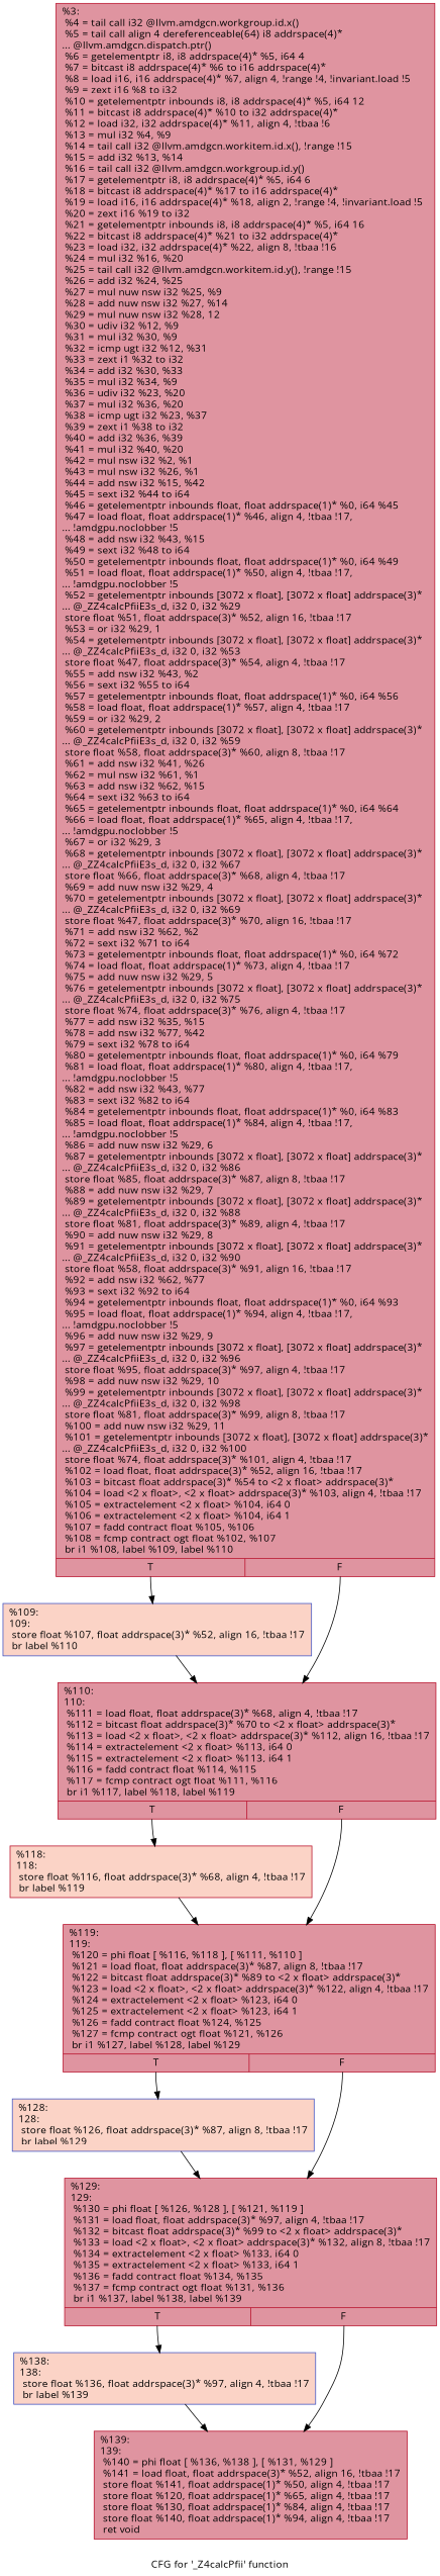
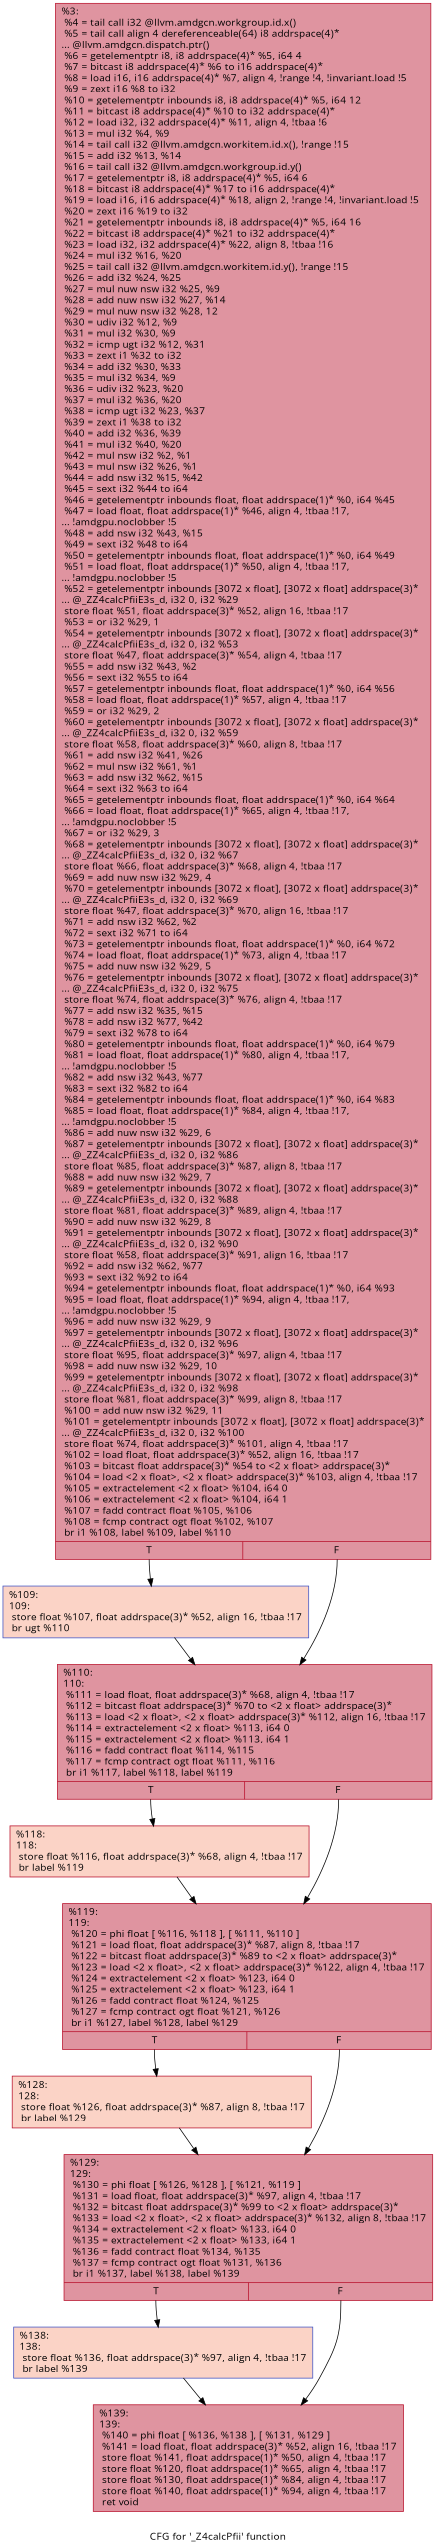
  digraph {
    fontname="Open Sans"
    label="CFG for '_Z4calcPfii' function"
    node [color="#b70d28ff" fillcolor="#b70d2870" fontname="Open Sans" shape=record style=filled]
    edge [fontname="Open Sans"]
    n1 [label="{%3:\l  %4 = tail call i32 @llvm.amdgcn.workgroup.id.x()\l  %5 = tail call align 4 dereferenceable(64) i8 addrspace(4)*\l... @llvm.amdgcn.dispatch.ptr()\l  %6 = getelementptr i8, i8 addrspace(4)* %5, i64 4\l  %7 = bitcast i8 addrspace(4)* %6 to i16 addrspace(4)*\l  %8 = load i16, i16 addrspace(4)* %7, align 4, !range !4, !invariant.load !5\l  %9 = zext i16 %8 to i32\l  %10 = getelementptr inbounds i8, i8 addrspace(4)* %5, i64 12\l  %11 = bitcast i8 addrspace(4)* %10 to i32 addrspace(4)*\l  %12 = load i32, i32 addrspace(4)* %11, align 4, !tbaa !6\l  %13 = mul i32 %4, %9\l  %14 = tail call i32 @llvm.amdgcn.workitem.id.x(), !range !15\l  %15 = add i32 %13, %14\l  %16 = tail call i32 @llvm.amdgcn.workgroup.id.y()\l  %17 = getelementptr i8, i8 addrspace(4)* %5, i64 6\l  %18 = bitcast i8 addrspace(4)* %17 to i16 addrspace(4)*\l  %19 = load i16, i16 addrspace(4)* %18, align 2, !range !4, !invariant.load !5\l  %20 = zext i16 %19 to i32\l  %21 = getelementptr inbounds i8, i8 addrspace(4)* %5, i64 16\l  %22 = bitcast i8 addrspace(4)* %21 to i32 addrspace(4)*\l  %23 = load i32, i32 addrspace(4)* %22, align 8, !tbaa !16\l  %24 = mul i32 %16, %20\l  %25 = tail call i32 @llvm.amdgcn.workitem.id.y(), !range !15\l  %26 = add i32 %24, %25\l  %27 = mul nuw nsw i32 %25, %9\l  %28 = add nuw nsw i32 %27, %14\l  %29 = mul nuw nsw i32 %28, 12\l  %30 = udiv i32 %12, %9\l  %31 = mul i32 %30, %9\l  %32 = icmp ugt i32 %12, %31\l  %33 = zext i1 %32 to i32\l  %34 = add i32 %30, %33\l  %35 = mul i32 %34, %9\l  %36 = udiv i32 %23, %20\l  %37 = mul i32 %36, %20\l  %38 = icmp ugt i32 %23, %37\l  %39 = zext i1 %38 to i32\l  %40 = add i32 %36, %39\l  %41 = mul i32 %40, %20\l  %42 = mul nsw i32 %2, %1\l  %43 = mul nsw i32 %26, %1\l  %44 = add nsw i32 %15, %42\l  %45 = sext i32 %44 to i64\l  %46 = getelementptr inbounds float, float addrspace(1)* %0, i64 %45\l  %47 = load float, float addrspace(1)* %46, align 4, !tbaa !17,\l... !amdgpu.noclobber !5\l  %48 = add nsw i32 %43, %15\l  %49 = sext i32 %48 to i64\l  %50 = getelementptr inbounds float, float addrspace(1)* %0, i64 %49\l  %51 = load float, float addrspace(1)* %50, align 4, !tbaa !17,\l... !amdgpu.noclobber !5\l  %52 = getelementptr inbounds [3072 x float], [3072 x float] addrspace(3)*\l... @_ZZ4calcPfiiE3s_d, i32 0, i32 %29\l  store float %51, float addrspace(3)* %52, align 16, !tbaa !17\l  %53 = or i32 %29, 1\l  %54 = getelementptr inbounds [3072 x float], [3072 x float] addrspace(3)*\l... @_ZZ4calcPfiiE3s_d, i32 0, i32 %53\l  store float %47, float addrspace(3)* %54, align 4, !tbaa !17\l  %55 = add nsw i32 %43, %2\l  %56 = sext i32 %55 to i64\l  %57 = getelementptr inbounds float, float addrspace(1)* %0, i64 %56\l  %58 = load float, float addrspace(1)* %57, align 4, !tbaa !17\l  %59 = or i32 %29, 2\l  %60 = getelementptr inbounds [3072 x float], [3072 x float] addrspace(3)*\l... @_ZZ4calcPfiiE3s_d, i32 0, i32 %59\l  store float %58, float addrspace(3)* %60, align 8, !tbaa !17\l  %61 = add nsw i32 %41, %26\l  %62 = mul nsw i32 %61, %1\l  %63 = add nsw i32 %62, %15\l  %64 = sext i32 %63 to i64\l  %65 = getelementptr inbounds float, float addrspace(1)* %0, i64 %64\l  %66 = load float, float addrspace(1)* %65, align 4, !tbaa !17,\l... !amdgpu.noclobber !5\l  %67 = or i32 %29, 3\l  %68 = getelementptr inbounds [3072 x float], [3072 x float] addrspace(3)*\l... @_ZZ4calcPfiiE3s_d, i32 0, i32 %67\l  store float %66, float addrspace(3)* %68, align 4, !tbaa !17\l  %69 = add nuw nsw i32 %29, 4\l  %70 = getelementptr inbounds [3072 x float], [3072 x float] addrspace(3)*\l... @_ZZ4calcPfiiE3s_d, i32 0, i32 %69\l  store float %47, float addrspace(3)* %70, align 16, !tbaa !17\l  %71 = add nsw i32 %62, %2\l  %72 = sext i32 %71 to i64\l  %73 = getelementptr inbounds float, float addrspace(1)* %0, i64 %72\l  %74 = load float, float addrspace(1)* %73, align 4, !tbaa !17\l  %75 = add nuw nsw i32 %29, 5\l  %76 = getelementptr inbounds [3072 x float], [3072 x float] addrspace(3)*\l... @_ZZ4calcPfiiE3s_d, i32 0, i32 %75\l  store float %74, float addrspace(3)* %76, align 4, !tbaa !17\l  %77 = add nsw i32 %35, %15\l  %78 = add nsw i32 %77, %42\l  %79 = sext i32 %78 to i64\l  %80 = getelementptr inbounds float, float addrspace(1)* %0, i64 %79\l  %81 = load float, float addrspace(1)* %80, align 4, !tbaa !17,\l... !amdgpu.noclobber !5\l  %82 = add nsw i32 %43, %77\l  %83 = sext i32 %82 to i64\l  %84 = getelementptr inbounds float, float addrspace(1)* %0, i64 %83\l  %85 = load float, float addrspace(1)* %84, align 4, !tbaa !17,\l... !amdgpu.noclobber !5\l  %86 = add nuw nsw i32 %29, 6\l  %87 = getelementptr inbounds [3072 x float], [3072 x float] addrspace(3)*\l... @_ZZ4calcPfiiE3s_d, i32 0, i32 %86\l  store float %85, float addrspace(3)* %87, align 8, !tbaa !17\l  %88 = add nuw nsw i32 %29, 7\l  %89 = getelementptr inbounds [3072 x float], [3072 x float] addrspace(3)*\l... @_ZZ4calcPfiiE3s_d, i32 0, i32 %88\l  store float %81, float addrspace(3)* %89, align 4, !tbaa !17\l  %90 = add nuw nsw i32 %29, 8\l  %91 = getelementptr inbounds [3072 x float], [3072 x float] addrspace(3)*\l... @_ZZ4calcPfiiE3s_d, i32 0, i32 %90\l  store float %58, float addrspace(3)* %91, align 16, !tbaa !17\l  %92 = add nsw i32 %62, %77\l  %93 = sext i32 %92 to i64\l  %94 = getelementptr inbounds float, float addrspace(1)* %0, i64 %93\l  %95 = load float, float addrspace(1)* %94, align 4, !tbaa !17,\l... !amdgpu.noclobber !5\l  %96 = add nuw nsw i32 %29, 9\l  %97 = getelementptr inbounds [3072 x float], [3072 x float] addrspace(3)*\l... @_ZZ4calcPfiiE3s_d, i32 0, i32 %96\l  store float %95, float addrspace(3)* %97, align 4, !tbaa !17\l  %98 = add nuw nsw i32 %29, 10\l  %99 = getelementptr inbounds [3072 x float], [3072 x float] addrspace(3)*\l... @_ZZ4calcPfiiE3s_d, i32 0, i32 %98\l  store float %81, float addrspace(3)* %99, align 8, !tbaa !17\l  %100 = add nuw nsw i32 %29, 11\l  %101 = getelementptr inbounds [3072 x float], [3072 x float] addrspace(3)*\l... @_ZZ4calcPfiiE3s_d, i32 0, i32 %100\l  store float %74, float addrspace(3)* %101, align 4, !tbaa !17\l  %102 = load float, float addrspace(3)* %52, align 16, !tbaa !17\l  %103 = bitcast float addrspace(3)* %54 to \<2 x float\> addrspace(3)*\l  %104 = load \<2 x float\>, \<2 x float\> addrspace(3)* %103, align 4, !tbaa !17\l  %105 = extractelement \<2 x float\> %104, i64 0\l  %106 = extractelement \<2 x float\> %104, i64 1\l  %107 = fadd contract float %105, %106\l  %108 = fcmp contract ogt float %102, %107\l  br i1 %108, label %109, label %110\l|{<s0>T|<s1>F}}"]
-   n2 [color="#3d50c3ff" fillcolor="#f59c7d70" label="{%109:\l109:                                              \l  store float %107, float addrspace(3)* %52, align 16, !tbaa !17\l  br label %110\l}"]
+   n2 [color="#3d50c3ff" fillcolor="#f59c7d70" label="{%109:\l109:                                              \l  store float %107, float addrspace(3)* %52, align 16, !tbaa !17\l  br ugt %110\l}"]
    n3 [label="{%110:\l110:                                              \l  %111 = load float, float addrspace(3)* %68, align 4, !tbaa !17\l  %112 = bitcast float addrspace(3)* %70 to \<2 x float\> addrspace(3)*\l  %113 = load \<2 x float\>, \<2 x float\> addrspace(3)* %112, align 16, !tbaa !17\l  %114 = extractelement \<2 x float\> %113, i64 0\l  %115 = extractelement \<2 x float\> %113, i64 1\l  %116 = fadd contract float %114, %115\l  %117 = fcmp contract ogt float %111, %116\l  br i1 %117, label %118, label %119\l|{<s0>T|<s1>F}}"]
    n4 [fillcolor="#f59c7d70" label="{%118:\l118:                                              \l  store float %116, float addrspace(3)* %68, align 4, !tbaa !17\l  br label %119\l}"]
    n5 [label="{%119:\l119:                                              \l  %120 = phi float [ %116, %118 ], [ %111, %110 ]\l  %121 = load float, float addrspace(3)* %87, align 8, !tbaa !17\l  %122 = bitcast float addrspace(3)* %89 to \<2 x float\> addrspace(3)*\l  %123 = load \<2 x float\>, \<2 x float\> addrspace(3)* %122, align 4, !tbaa !17\l  %124 = extractelement \<2 x float\> %123, i64 0\l  %125 = extractelement \<2 x float\> %123, i64 1\l  %126 = fadd contract float %124, %125\l  %127 = fcmp contract ogt float %121, %126\l  br i1 %127, label %128, label %129\l|{<s0>T|<s1>F}}"]
-   n6 [color="#3d50c3ff" fillcolor="#f59c7d70" label="{%128:\l128:                                              \l  store float %126, float addrspace(3)* %87, align 8, !tbaa !17\l  br label %129\l}"]
+   n6 [fillcolor="#f59c7d70" label="{%128:\l128:                                              \l  store float %126, float addrspace(3)* %87, align 8, !tbaa !17\l  br label %129\l}"]
    n7 [label="{%129:\l129:                                              \l  %130 = phi float [ %126, %128 ], [ %121, %119 ]\l  %131 = load float, float addrspace(3)* %97, align 4, !tbaa !17\l  %132 = bitcast float addrspace(3)* %99 to \<2 x float\> addrspace(3)*\l  %133 = load \<2 x float\>, \<2 x float\> addrspace(3)* %132, align 8, !tbaa !17\l  %134 = extractelement \<2 x float\> %133, i64 0\l  %135 = extractelement \<2 x float\> %133, i64 1\l  %136 = fadd contract float %134, %135\l  %137 = fcmp contract ogt float %131, %136\l  br i1 %137, label %138, label %139\l|{<s0>T|<s1>F}}"]
    n8 [color="#3d50c3ff" fillcolor="#f59c7d70" label="{%138:\l138:                                              \l  store float %136, float addrspace(3)* %97, align 4, !tbaa !17\l  br label %139\l}"]
    n9 [label="{%139:\l139:                                              \l  %140 = phi float [ %136, %138 ], [ %131, %129 ]\l  %141 = load float, float addrspace(3)* %52, align 16, !tbaa !17\l  store float %141, float addrspace(1)* %50, align 4, !tbaa !17\l  store float %120, float addrspace(1)* %65, align 4, !tbaa !17\l  store float %130, float addrspace(1)* %84, align 4, !tbaa !17\l  store float %140, float addrspace(1)* %94, align 4, !tbaa !17\l  ret void\l}"]
    n1 -> n2 [tailport=s0]
    n1 -> n3 [tailport=s1]
    n2 -> n3
    n3 -> n4 [tailport=s0]
    n3 -> n5 [tailport=s1]
    n4 -> n5
    n5 -> n6 [tailport=s0]
    n5 -> n7 [tailport=s1]
    n6 -> n7
    n7 -> n8 [tailport=s0]
    n7 -> n9 [tailport=s1]
    n8 -> n9
  }
